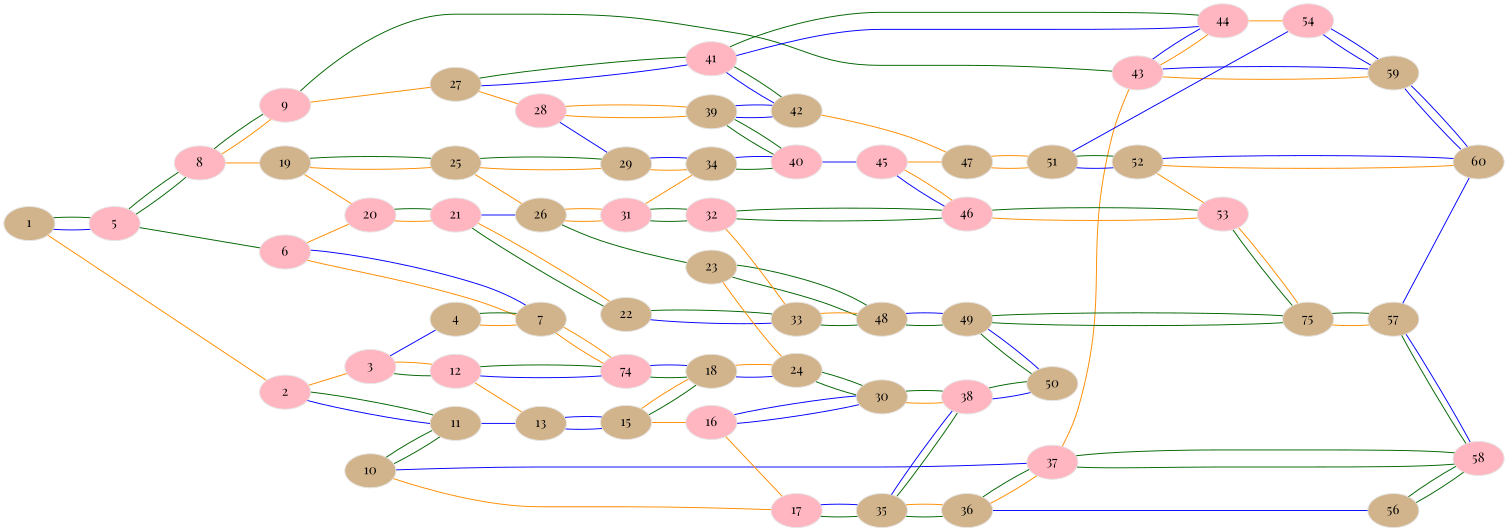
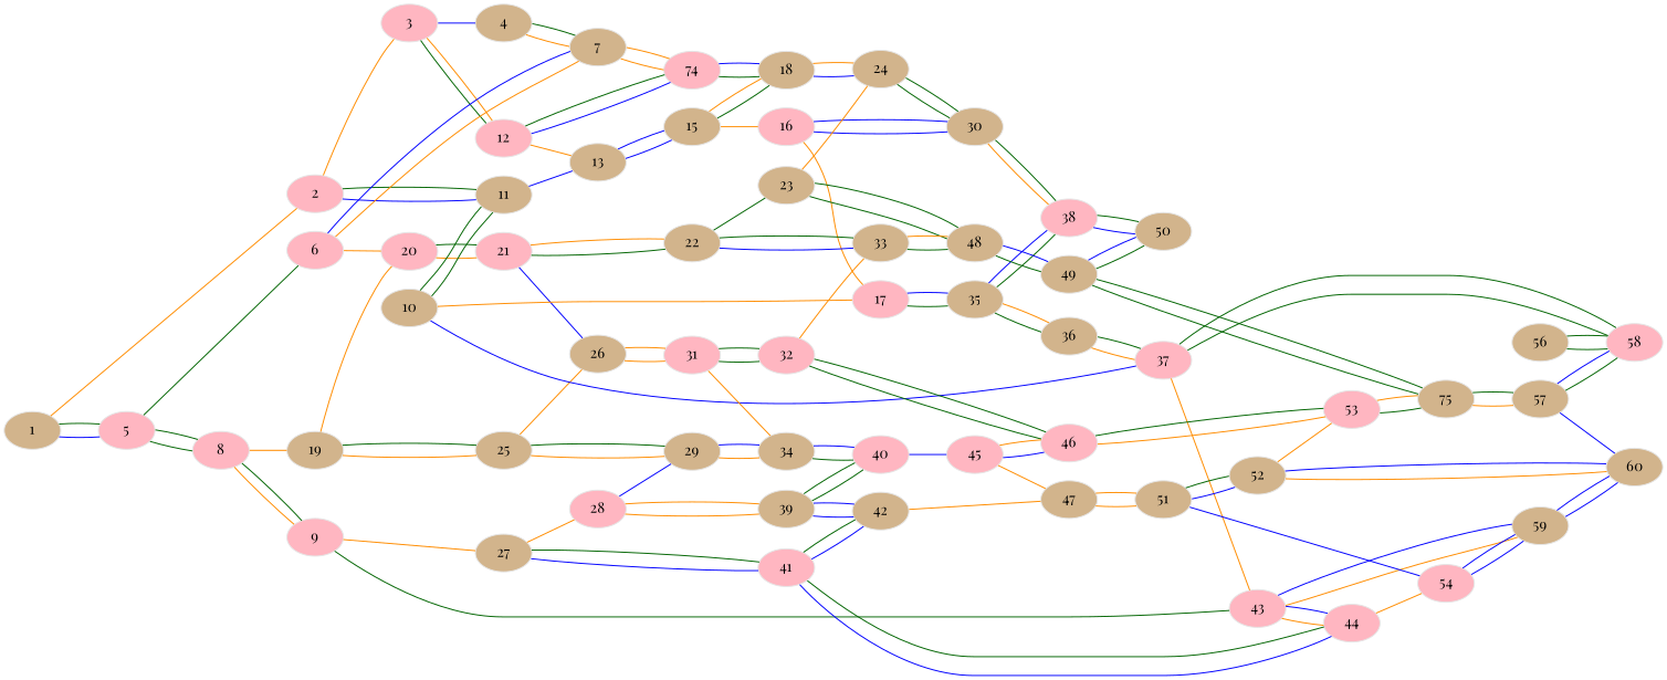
  graph {
    fontname="Playfair Display"
    rankdir=LR
    node [color=gray90 fillcolor=tan fontname="Playfair Display" style=filled]
    edge [color=darkgreen fontname="Playfair Display"]
    2 [fillcolor=lightpink]
    1
    5 [fillcolor=lightpink]
    3 [fillcolor=lightpink]
    11
    6 [fillcolor=lightpink]
    8 [fillcolor=lightpink]
    4
    12 [fillcolor=lightpink]
    13
    7
    n12 [fillcolor=lightpink label=74]
    20 [fillcolor=lightpink]
    9 [fillcolor=lightpink]
    19
    21 [fillcolor=lightpink]
    18
    27
    43 [fillcolor=lightpink]
    25
    10
    17 [fillcolor=lightpink]
    37 [fillcolor=lightpink]
    28 [fillcolor=lightpink]
    41 [fillcolor=lightpink]
    44 [fillcolor=lightpink]
    59
    35
    58 [fillcolor=lightpink]
    15
    16 [fillcolor=lightpink]
    24
    30
    38 [fillcolor=lightpink]
    36
    26
    29
    22
    23
    33
    31 [fillcolor=lightpink]
    48
    49
    34
    32 [fillcolor=lightpink]
    39
    42
    40 [fillcolor=lightpink]
    50
    46 [fillcolor=lightpink]
    53 [fillcolor=lightpink]
    45 [fillcolor=lightpink]
    56
    47
    54 [fillcolor=lightpink]
    51
    60
    n58 [label=75]
    52
    57
    2 -- 3 [color=darkorange]
    2 -- 11 [color=blue]
    2 -- 11
    1 -- 2 [color=darkorange]
    1 -- 5 [color=blue]
    1 -- 5
    5 -- 6
    5 -- 8
    5 -- 8
    3 -- 4 [color=blue]
    3 -- 12
    3 -- 12 [color=darkorange]
    11 -- 13 [color=blue]
    6 -- 7 [color=darkorange]
    6 -- 7 [color=blue]
    6 -- 20 [color=darkorange]
    8 -- 9 [color=darkorange]
    8 -- 9
    8 -- 19 [color=darkorange]
    4 -- 7 [color=darkorange]
    4 -- 7
    12 -- 13 [color=darkorange]
    12 -- n12 [color=blue]
    12 -- n12
    13 -- 15 [color=blue]
    13 -- 15 [color=blue]
    7 -- n12 [color=darkorange]
    7 -- n12 [color=darkorange]
    n12 -- 18
    n12 -- 18 [color=blue]
    20 -- 21 [color=darkorange]
    20 -- 21
    9 -- 27 [color=darkorange]
    9 -- 43
    19 -- 20 [color=darkorange]
    19 -- 25 [color=darkorange]
    19 -- 25
    21 -- 26 [color=blue]
    21 -- 22
    21 -- 22 [color=darkorange]
    18 -- 24 [color=blue]
    18 -- 24 [color=darkorange]
    27 -- 28 [color=darkorange]
    27 -- 41 [color=blue]
    27 -- 41
    43 -- 44 [color=darkorange]
    43 -- 44 [color=blue]
    43 -- 59 [color=darkorange]
    43 -- 59 [color=blue]
    25 -- 26 [color=darkorange]
    25 -- 29 [color=darkorange]
    25 -- 29
    10 -- 11
    10 -- 11
    10 -- 17 [color=darkorange]
    10 -- 37 [color=blue]
    17 -- 35
    17 -- 35 [color=blue]
    37 -- 43 [color=darkorange]
    37 -- 58
    37 -- 58
    28 -- 29 [color=blue]
    28 -- 39 [color=darkorange]
    28 -- 39 [color=darkorange]
    41 -- 44 [color=blue]
    41 -- 44
    41 -- 42 [color=blue]
    41 -- 42
    44 -- 54 [color=darkorange]
    59 -- 60 [color=blue]
    59 -- 60 [color=blue]
    35 -- 38
    35 -- 38 [color=blue]
    35 -- 36
    35 -- 36 [color=darkorange]
    15 -- 18
    15 -- 18 [color=darkorange]
    15 -- 16 [color=darkorange]
    16 -- 17 [color=darkorange]
    16 -- 30 [color=blue]
    16 -- 30 [color=blue]
    24 -- 30
    24 -- 30
    30 -- 38 [color=darkorange]
    30 -- 38
    38 -- 50 [color=blue]
    38 -- 50
    36 -- 37 [color=darkorange]
    36 -- 37
-   36 -- 56 [color=blue]
    26 -- 31 [color=darkorange]
    26 -- 31 [color=darkorange]
    29 -- 34 [color=darkorange]
    29 -- 34 [color=blue]
-   26 -- 23
+   22 -- 23
    22 -- 33 [color=blue]
    22 -- 33
    23 -- 24 [color=darkorange]
    23 -- 48
    23 -- 48
    33 -- 48
    33 -- 48 [color=darkorange]
    31 -- 34 [color=darkorange]
    31 -- 32
    31 -- 32
    48 -- 49
    48 -- 49 [color=blue]
    49 -- 50
    49 -- 50 [color=blue]
    49 -- n58
    49 -- n58
    34 -- 40
    34 -- 40 [color=blue]
    32 -- 33 [color=darkorange]
    32 -- 46
    32 -- 46
    39 -- 42 [color=blue]
    39 -- 42 [color=blue]
    39 -- 40
    39 -- 40
    42 -- 47 [color=darkorange]
    40 -- 45 [color=blue]
    46 -- 53 [color=darkorange]
    46 -- 53
    53 -- n58
    53 -- n58 [color=darkorange]
    45 -- 46 [color=blue]
    45 -- 46 [color=darkorange]
    45 -- 47 [color=darkorange]
    56 -- 58
    56 -- 58
    47 -- 51 [color=darkorange]
    47 -- 51 [color=darkorange]
    54 -- 59 [color=blue]
    54 -- 59 [color=blue]
    51 -- 54 [color=blue]
    51 -- 52 [color=blue]
    51 -- 52
    n58 -- 57 [color=darkorange]
    n58 -- 57
    52 -- 53 [color=darkorange]
    52 -- 60 [color=darkorange]
    52 -- 60 [color=blue]
    57 -- 58
    57 -- 58 [color=blue]
    57 -- 60 [color=blue]
  }
